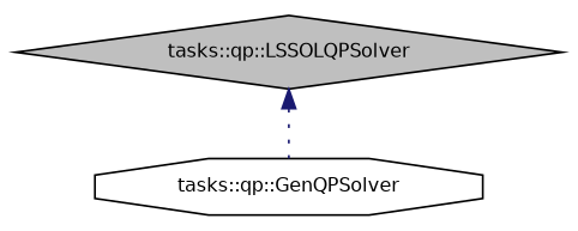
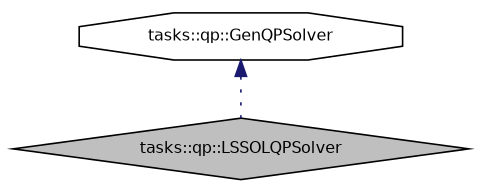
  digraph {
    node [color=black fontname=Helvetica fontsize=10 style=filled]
    n1 [fillcolor=grey75 fontcolor=black height=0.2 label="tasks::qp::LSSOLQPSolver" shape=diamond width=0.4]
    n2 [fillcolor=white height=0.2 label="tasks::qp::GenQPSolver" shape=octagon width=0.4]
-   n1 -> n2 [color=midnightblue dir=back fontname=Helvetica fontsize=10 labelfontname=Helvetica labelfontsize=10 style=dotted]
+   n2 -> n1 [color=midnightblue dir=back fontname=Helvetica fontsize=10 labelfontname=Helvetica labelfontsize=10 style=dotted]
  }
